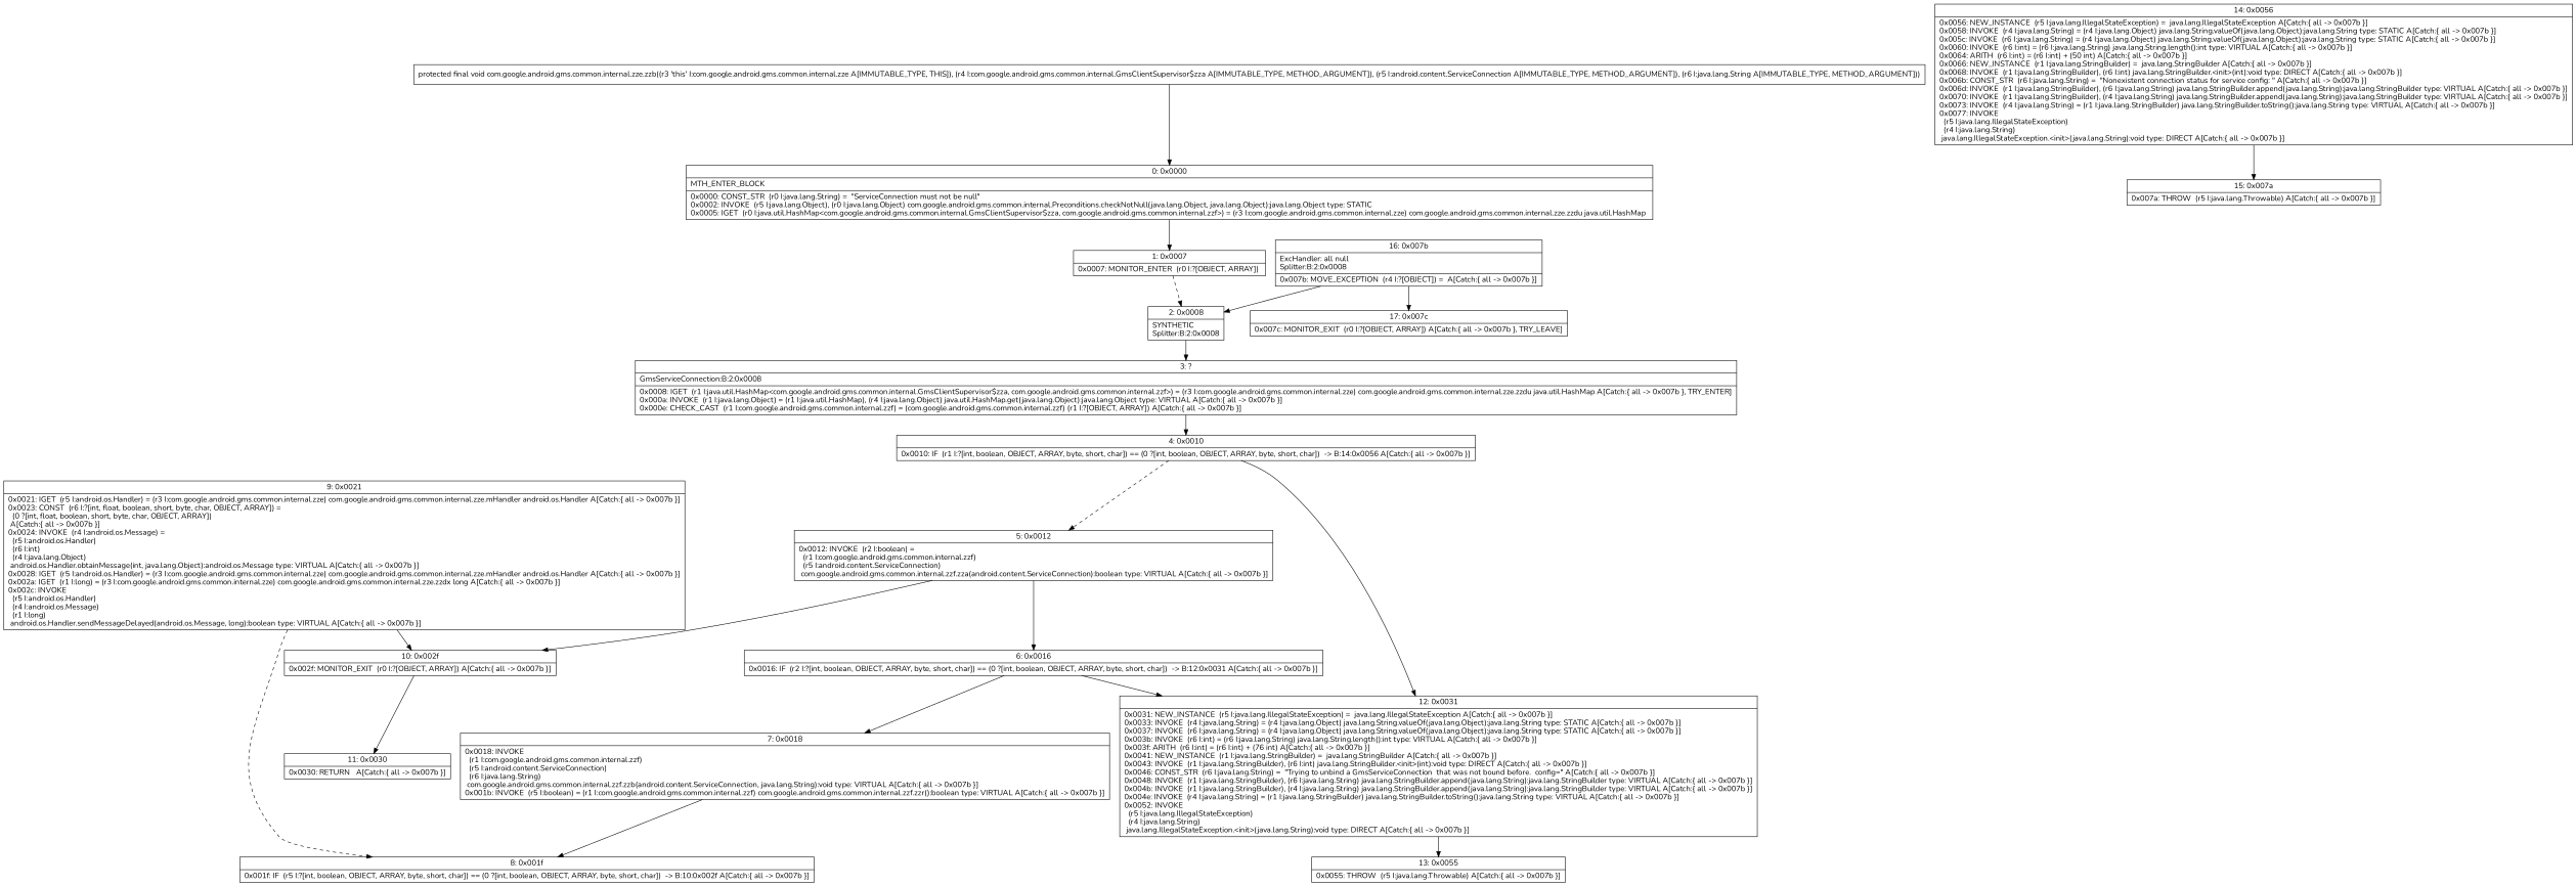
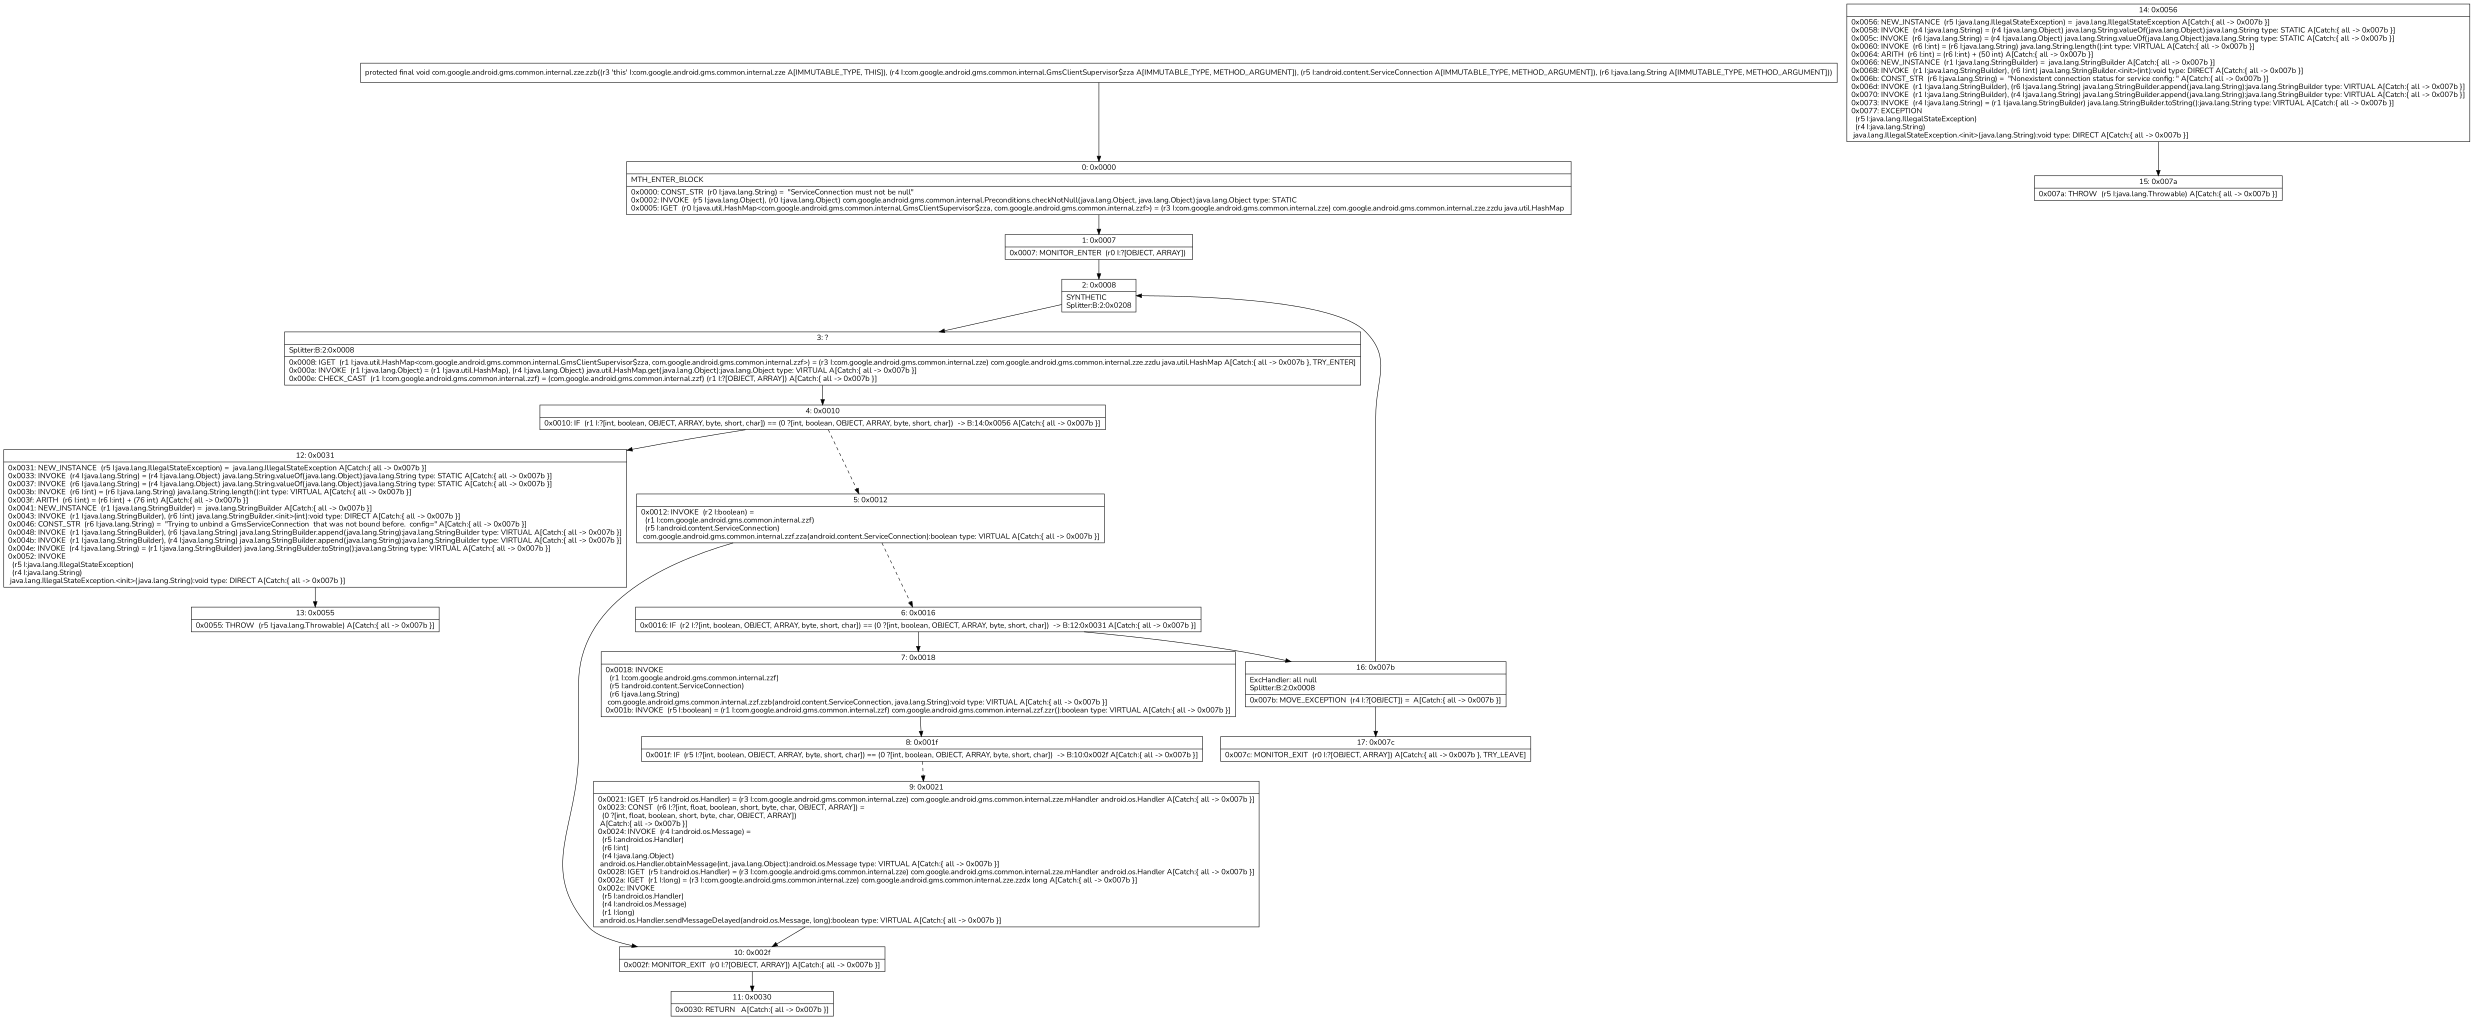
  digraph {
    fontname=Nunito
    node [fontname=Nunito shape=record]
    edge [fontname=Nunito]
    n1 [label="{0\:\ 0x0000|MTH_ENTER_BLOCK\l|0x0000: CONST_STR  (r0 I:java.lang.String) =  \"ServiceConnection must not be null\" \l0x0002: INVOKE  (r5 I:java.lang.Object), (r0 I:java.lang.Object) com.google.android.gms.common.internal.Preconditions.checkNotNull(java.lang.Object, java.lang.Object):java.lang.Object type: STATIC \l0x0005: IGET  (r0 I:java.util.HashMap\<com.google.android.gms.common.internal.GmsClientSupervisor$zza, com.google.android.gms.common.internal.zzf\>) = (r3 I:com.google.android.gms.common.internal.zze) com.google.android.gms.common.internal.zze.zzdu java.util.HashMap \l}"]
    n2 [label="{1\:\ 0x0007|0x0007: MONITOR_ENTER  (r0 I:?[OBJECT, ARRAY]) \l}"]
-   n3 [label="{2\:\ 0x0008|SYNTHETIC\lSplitter:B:2:0x0008\l}"]
-   n4 [label="{3\:\ ?|GmsServiceConnection:B:2:0x0008\l|0x0008: IGET  (r1 I:java.util.HashMap\<com.google.android.gms.common.internal.GmsClientSupervisor$zza, com.google.android.gms.common.internal.zzf\>) = (r3 I:com.google.android.gms.common.internal.zze) com.google.android.gms.common.internal.zze.zzdu java.util.HashMap A[Catch:\{ all \-\> 0x007b \}, TRY_ENTER]\l0x000a: INVOKE  (r1 I:java.lang.Object) = (r1 I:java.util.HashMap), (r4 I:java.lang.Object) java.util.HashMap.get(java.lang.Object):java.lang.Object type: VIRTUAL A[Catch:\{ all \-\> 0x007b \}]\l0x000e: CHECK_CAST  (r1 I:com.google.android.gms.common.internal.zzf) = (com.google.android.gms.common.internal.zzf) (r1 I:?[OBJECT, ARRAY]) A[Catch:\{ all \-\> 0x007b \}]\l}"]
+   n3 [label="{2\:\ 0x0008|SYNTHETIC\lSplitter:B:2:0x0208\l}"]
+   n4 [label="{3\:\ ?|Splitter:B:2:0x0008\l|0x0008: IGET  (r1 I:java.util.HashMap\<com.google.android.gms.common.internal.GmsClientSupervisor$zza, com.google.android.gms.common.internal.zzf\>) = (r3 I:com.google.android.gms.common.internal.zze) com.google.android.gms.common.internal.zze.zzdu java.util.HashMap A[Catch:\{ all \-\> 0x007b \}, TRY_ENTER]\l0x000a: INVOKE  (r1 I:java.lang.Object) = (r1 I:java.util.HashMap), (r4 I:java.lang.Object) java.util.HashMap.get(java.lang.Object):java.lang.Object type: VIRTUAL A[Catch:\{ all \-\> 0x007b \}]\l0x000e: CHECK_CAST  (r1 I:com.google.android.gms.common.internal.zzf) = (com.google.android.gms.common.internal.zzf) (r1 I:?[OBJECT, ARRAY]) A[Catch:\{ all \-\> 0x007b \}]\l}"]
    n5 [label="{4\:\ 0x0010|0x0010: IF  (r1 I:?[int, boolean, OBJECT, ARRAY, byte, short, char]) == (0 ?[int, boolean, OBJECT, ARRAY, byte, short, char])  \-\> B:14:0x0056 A[Catch:\{ all \-\> 0x007b \}]\l}"]
    n6 [label="{16\:\ 0x007b|ExcHandler: all null\lSplitter:B:2:0x0008\l|0x007b: MOVE_EXCEPTION  (r4 I:?[OBJECT]) =  A[Catch:\{ all \-\> 0x007b \}]\l}"]
    n7 [label="{17\:\ 0x007c|0x007c: MONITOR_EXIT  (r0 I:?[OBJECT, ARRAY]) A[Catch:\{ all \-\> 0x007b \}, TRY_LEAVE]\l}"]
    n8 [label="{5\:\ 0x0012|0x0012: INVOKE  (r2 I:boolean) = \l  (r1 I:com.google.android.gms.common.internal.zzf)\l  (r5 I:android.content.ServiceConnection)\l com.google.android.gms.common.internal.zzf.zza(android.content.ServiceConnection):boolean type: VIRTUAL A[Catch:\{ all \-\> 0x007b \}]\l}"]
    n9 [label="{12\:\ 0x0031|0x0031: NEW_INSTANCE  (r5 I:java.lang.IllegalStateException) =  java.lang.IllegalStateException A[Catch:\{ all \-\> 0x007b \}]\l0x0033: INVOKE  (r4 I:java.lang.String) = (r4 I:java.lang.Object) java.lang.String.valueOf(java.lang.Object):java.lang.String type: STATIC A[Catch:\{ all \-\> 0x007b \}]\l0x0037: INVOKE  (r6 I:java.lang.String) = (r4 I:java.lang.Object) java.lang.String.valueOf(java.lang.Object):java.lang.String type: STATIC A[Catch:\{ all \-\> 0x007b \}]\l0x003b: INVOKE  (r6 I:int) = (r6 I:java.lang.String) java.lang.String.length():int type: VIRTUAL A[Catch:\{ all \-\> 0x007b \}]\l0x003f: ARITH  (r6 I:int) = (r6 I:int) + (76 int) A[Catch:\{ all \-\> 0x007b \}]\l0x0041: NEW_INSTANCE  (r1 I:java.lang.StringBuilder) =  java.lang.StringBuilder A[Catch:\{ all \-\> 0x007b \}]\l0x0043: INVOKE  (r1 I:java.lang.StringBuilder), (r6 I:int) java.lang.StringBuilder.\<init\>(int):void type: DIRECT A[Catch:\{ all \-\> 0x007b \}]\l0x0046: CONST_STR  (r6 I:java.lang.String) =  \"Trying to unbind a GmsServiceConnection  that was not bound before.  config=\" A[Catch:\{ all \-\> 0x007b \}]\l0x0048: INVOKE  (r1 I:java.lang.StringBuilder), (r6 I:java.lang.String) java.lang.StringBuilder.append(java.lang.String):java.lang.StringBuilder type: VIRTUAL A[Catch:\{ all \-\> 0x007b \}]\l0x004b: INVOKE  (r1 I:java.lang.StringBuilder), (r4 I:java.lang.String) java.lang.StringBuilder.append(java.lang.String):java.lang.StringBuilder type: VIRTUAL A[Catch:\{ all \-\> 0x007b \}]\l0x004e: INVOKE  (r4 I:java.lang.String) = (r1 I:java.lang.StringBuilder) java.lang.StringBuilder.toString():java.lang.String type: VIRTUAL A[Catch:\{ all \-\> 0x007b \}]\l0x0052: INVOKE  \l  (r5 I:java.lang.IllegalStateException)\l  (r4 I:java.lang.String)\l java.lang.IllegalStateException.\<init\>(java.lang.String):void type: DIRECT A[Catch:\{ all \-\> 0x007b \}]\l}"]
    n10 [label="{6\:\ 0x0016|0x0016: IF  (r2 I:?[int, boolean, OBJECT, ARRAY, byte, short, char]) == (0 ?[int, boolean, OBJECT, ARRAY, byte, short, char])  \-\> B:12:0x0031 A[Catch:\{ all \-\> 0x007b \}]\l}"]
    n11 [label="{10\:\ 0x002f|0x002f: MONITOR_EXIT  (r0 I:?[OBJECT, ARRAY]) A[Catch:\{ all \-\> 0x007b \}]\l}"]
-   n12 [label="{14\:\ 0x0056|0x0056: NEW_INSTANCE  (r5 I:java.lang.IllegalStateException) =  java.lang.IllegalStateException A[Catch:\{ all \-\> 0x007b \}]\l0x0058: INVOKE  (r4 I:java.lang.String) = (r4 I:java.lang.Object) java.lang.String.valueOf(java.lang.Object):java.lang.String type: STATIC A[Catch:\{ all \-\> 0x007b \}]\l0x005c: INVOKE  (r6 I:java.lang.String) = (r4 I:java.lang.Object) java.lang.String.valueOf(java.lang.Object):java.lang.String type: STATIC A[Catch:\{ all \-\> 0x007b \}]\l0x0060: INVOKE  (r6 I:int) = (r6 I:java.lang.String) java.lang.String.length():int type: VIRTUAL A[Catch:\{ all \-\> 0x007b \}]\l0x0064: ARITH  (r6 I:int) = (r6 I:int) + (50 int) A[Catch:\{ all \-\> 0x007b \}]\l0x0066: NEW_INSTANCE  (r1 I:java.lang.StringBuilder) =  java.lang.StringBuilder A[Catch:\{ all \-\> 0x007b \}]\l0x0068: INVOKE  (r1 I:java.lang.StringBuilder), (r6 I:int) java.lang.StringBuilder.\<init\>(int):void type: DIRECT A[Catch:\{ all \-\> 0x007b \}]\l0x006b: CONST_STR  (r6 I:java.lang.String) =  \"Nonexistent connection status for service config: \" A[Catch:\{ all \-\> 0x007b \}]\l0x006d: INVOKE  (r1 I:java.lang.StringBuilder), (r6 I:java.lang.String) java.lang.StringBuilder.append(java.lang.String):java.lang.StringBuilder type: VIRTUAL A[Catch:\{ all \-\> 0x007b \}]\l0x0070: INVOKE  (r1 I:java.lang.StringBuilder), (r4 I:java.lang.String) java.lang.StringBuilder.append(java.lang.String):java.lang.StringBuilder type: VIRTUAL A[Catch:\{ all \-\> 0x007b \}]\l0x0073: INVOKE  (r4 I:java.lang.String) = (r1 I:java.lang.StringBuilder) java.lang.StringBuilder.toString():java.lang.String type: VIRTUAL A[Catch:\{ all \-\> 0x007b \}]\l0x0077: INVOKE  \l  (r5 I:java.lang.IllegalStateException)\l  (r4 I:java.lang.String)\l java.lang.IllegalStateException.\<init\>(java.lang.String):void type: DIRECT A[Catch:\{ all \-\> 0x007b \}]\l}"]
+   n12 [label="{14\:\ 0x0056|0x0056: NEW_INSTANCE  (r5 I:java.lang.IllegalStateException) =  java.lang.IllegalStateException A[Catch:\{ all \-\> 0x007b \}]\l0x0058: INVOKE  (r4 I:java.lang.String) = (r4 I:java.lang.Object) java.lang.String.valueOf(java.lang.Object):java.lang.String type: STATIC A[Catch:\{ all \-\> 0x007b \}]\l0x005c: INVOKE  (r6 I:java.lang.String) = (r4 I:java.lang.Object) java.lang.String.valueOf(java.lang.Object):java.lang.String type: STATIC A[Catch:\{ all \-\> 0x007b \}]\l0x0060: INVOKE  (r6 I:int) = (r6 I:java.lang.String) java.lang.String.length():int type: VIRTUAL A[Catch:\{ all \-\> 0x007b \}]\l0x0064: ARITH  (r6 I:int) = (r6 I:int) + (50 int) A[Catch:\{ all \-\> 0x007b \}]\l0x0066: NEW_INSTANCE  (r1 I:java.lang.StringBuilder) =  java.lang.StringBuilder A[Catch:\{ all \-\> 0x007b \}]\l0x0068: INVOKE  (r1 I:java.lang.StringBuilder), (r6 I:int) java.lang.StringBuilder.\<init\>(int):void type: DIRECT A[Catch:\{ all \-\> 0x007b \}]\l0x006b: CONST_STR  (r6 I:java.lang.String) =  \"Nonexistent connection status for service config: \" A[Catch:\{ all \-\> 0x007b \}]\l0x006d: INVOKE  (r1 I:java.lang.StringBuilder), (r6 I:java.lang.String) java.lang.StringBuilder.append(java.lang.String):java.lang.StringBuilder type: VIRTUAL A[Catch:\{ all \-\> 0x007b \}]\l0x0070: INVOKE  (r1 I:java.lang.StringBuilder), (r4 I:java.lang.String) java.lang.StringBuilder.append(java.lang.String):java.lang.StringBuilder type: VIRTUAL A[Catch:\{ all \-\> 0x007b \}]\l0x0073: INVOKE  (r4 I:java.lang.String) = (r1 I:java.lang.StringBuilder) java.lang.StringBuilder.toString():java.lang.String type: VIRTUAL A[Catch:\{ all \-\> 0x007b \}]\l0x0077: EXCEPTION  \l  (r5 I:java.lang.IllegalStateException)\l  (r4 I:java.lang.String)\l java.lang.IllegalStateException.\<init\>(java.lang.String):void type: DIRECT A[Catch:\{ all \-\> 0x007b \}]\l}"]
    n13 [label="{15\:\ 0x007a|0x007a: THROW  (r5 I:java.lang.Throwable) A[Catch:\{ all \-\> 0x007b \}]\l}"]
    n14 [label="{7\:\ 0x0018|0x0018: INVOKE  \l  (r1 I:com.google.android.gms.common.internal.zzf)\l  (r5 I:android.content.ServiceConnection)\l  (r6 I:java.lang.String)\l com.google.android.gms.common.internal.zzf.zzb(android.content.ServiceConnection, java.lang.String):void type: VIRTUAL A[Catch:\{ all \-\> 0x007b \}]\l0x001b: INVOKE  (r5 I:boolean) = (r1 I:com.google.android.gms.common.internal.zzf) com.google.android.gms.common.internal.zzf.zzr():boolean type: VIRTUAL A[Catch:\{ all \-\> 0x007b \}]\l}"]
    n15 [label="{8\:\ 0x001f|0x001f: IF  (r5 I:?[int, boolean, OBJECT, ARRAY, byte, short, char]) == (0 ?[int, boolean, OBJECT, ARRAY, byte, short, char])  \-\> B:10:0x002f A[Catch:\{ all \-\> 0x007b \}]\l}"]
    n16 [label="{13\:\ 0x0055|0x0055: THROW  (r5 I:java.lang.Throwable) A[Catch:\{ all \-\> 0x007b \}]\l}"]
    n17 [label="{9\:\ 0x0021|0x0021: IGET  (r5 I:android.os.Handler) = (r3 I:com.google.android.gms.common.internal.zze) com.google.android.gms.common.internal.zze.mHandler android.os.Handler A[Catch:\{ all \-\> 0x007b \}]\l0x0023: CONST  (r6 I:?[int, float, boolean, short, byte, char, OBJECT, ARRAY]) = \l  (0 ?[int, float, boolean, short, byte, char, OBJECT, ARRAY])\l A[Catch:\{ all \-\> 0x007b \}]\l0x0024: INVOKE  (r4 I:android.os.Message) = \l  (r5 I:android.os.Handler)\l  (r6 I:int)\l  (r4 I:java.lang.Object)\l android.os.Handler.obtainMessage(int, java.lang.Object):android.os.Message type: VIRTUAL A[Catch:\{ all \-\> 0x007b \}]\l0x0028: IGET  (r5 I:android.os.Handler) = (r3 I:com.google.android.gms.common.internal.zze) com.google.android.gms.common.internal.zze.mHandler android.os.Handler A[Catch:\{ all \-\> 0x007b \}]\l0x002a: IGET  (r1 I:long) = (r3 I:com.google.android.gms.common.internal.zze) com.google.android.gms.common.internal.zze.zzdx long A[Catch:\{ all \-\> 0x007b \}]\l0x002c: INVOKE  \l  (r5 I:android.os.Handler)\l  (r4 I:android.os.Message)\l  (r1 I:long)\l android.os.Handler.sendMessageDelayed(android.os.Message, long):boolean type: VIRTUAL A[Catch:\{ all \-\> 0x007b \}]\l}"]
    n18 [label="{11\:\ 0x0030|0x0030: RETURN   A[Catch:\{ all \-\> 0x007b \}]\l}"]
    n19 [label="{protected final void com.google.android.gms.common.internal.zze.zzb((r3 'this' I:com.google.android.gms.common.internal.zze A[IMMUTABLE_TYPE, THIS]), (r4 I:com.google.android.gms.common.internal.GmsClientSupervisor$zza A[IMMUTABLE_TYPE, METHOD_ARGUMENT]), (r5 I:android.content.ServiceConnection A[IMMUTABLE_TYPE, METHOD_ARGUMENT]), (r6 I:java.lang.String A[IMMUTABLE_TYPE, METHOD_ARGUMENT])) }"]
    n1 -> n2
-   n2 -> n3 [style=dashed]
+   n2 -> n3
    n3 -> n4
    n4 -> n5
    n5 -> n8 [style=dashed]
    n5 -> n9
    n6 -> n3
    n6 -> n7
-   n8 -> n10
+   n8 -> n10 [style=dashed]
    n8 -> n11
    n9 -> n16
-   n10 -> n9
+   n10 -> n6
    n10 -> n14 [style=solid]
    n11 -> n18
    n12 -> n13
    n14 -> n15
-   n17 -> n15 [style=dashed]
+   n15 -> n17 [style=dashed]
    n17 -> n11
    n19 -> n1
  }
